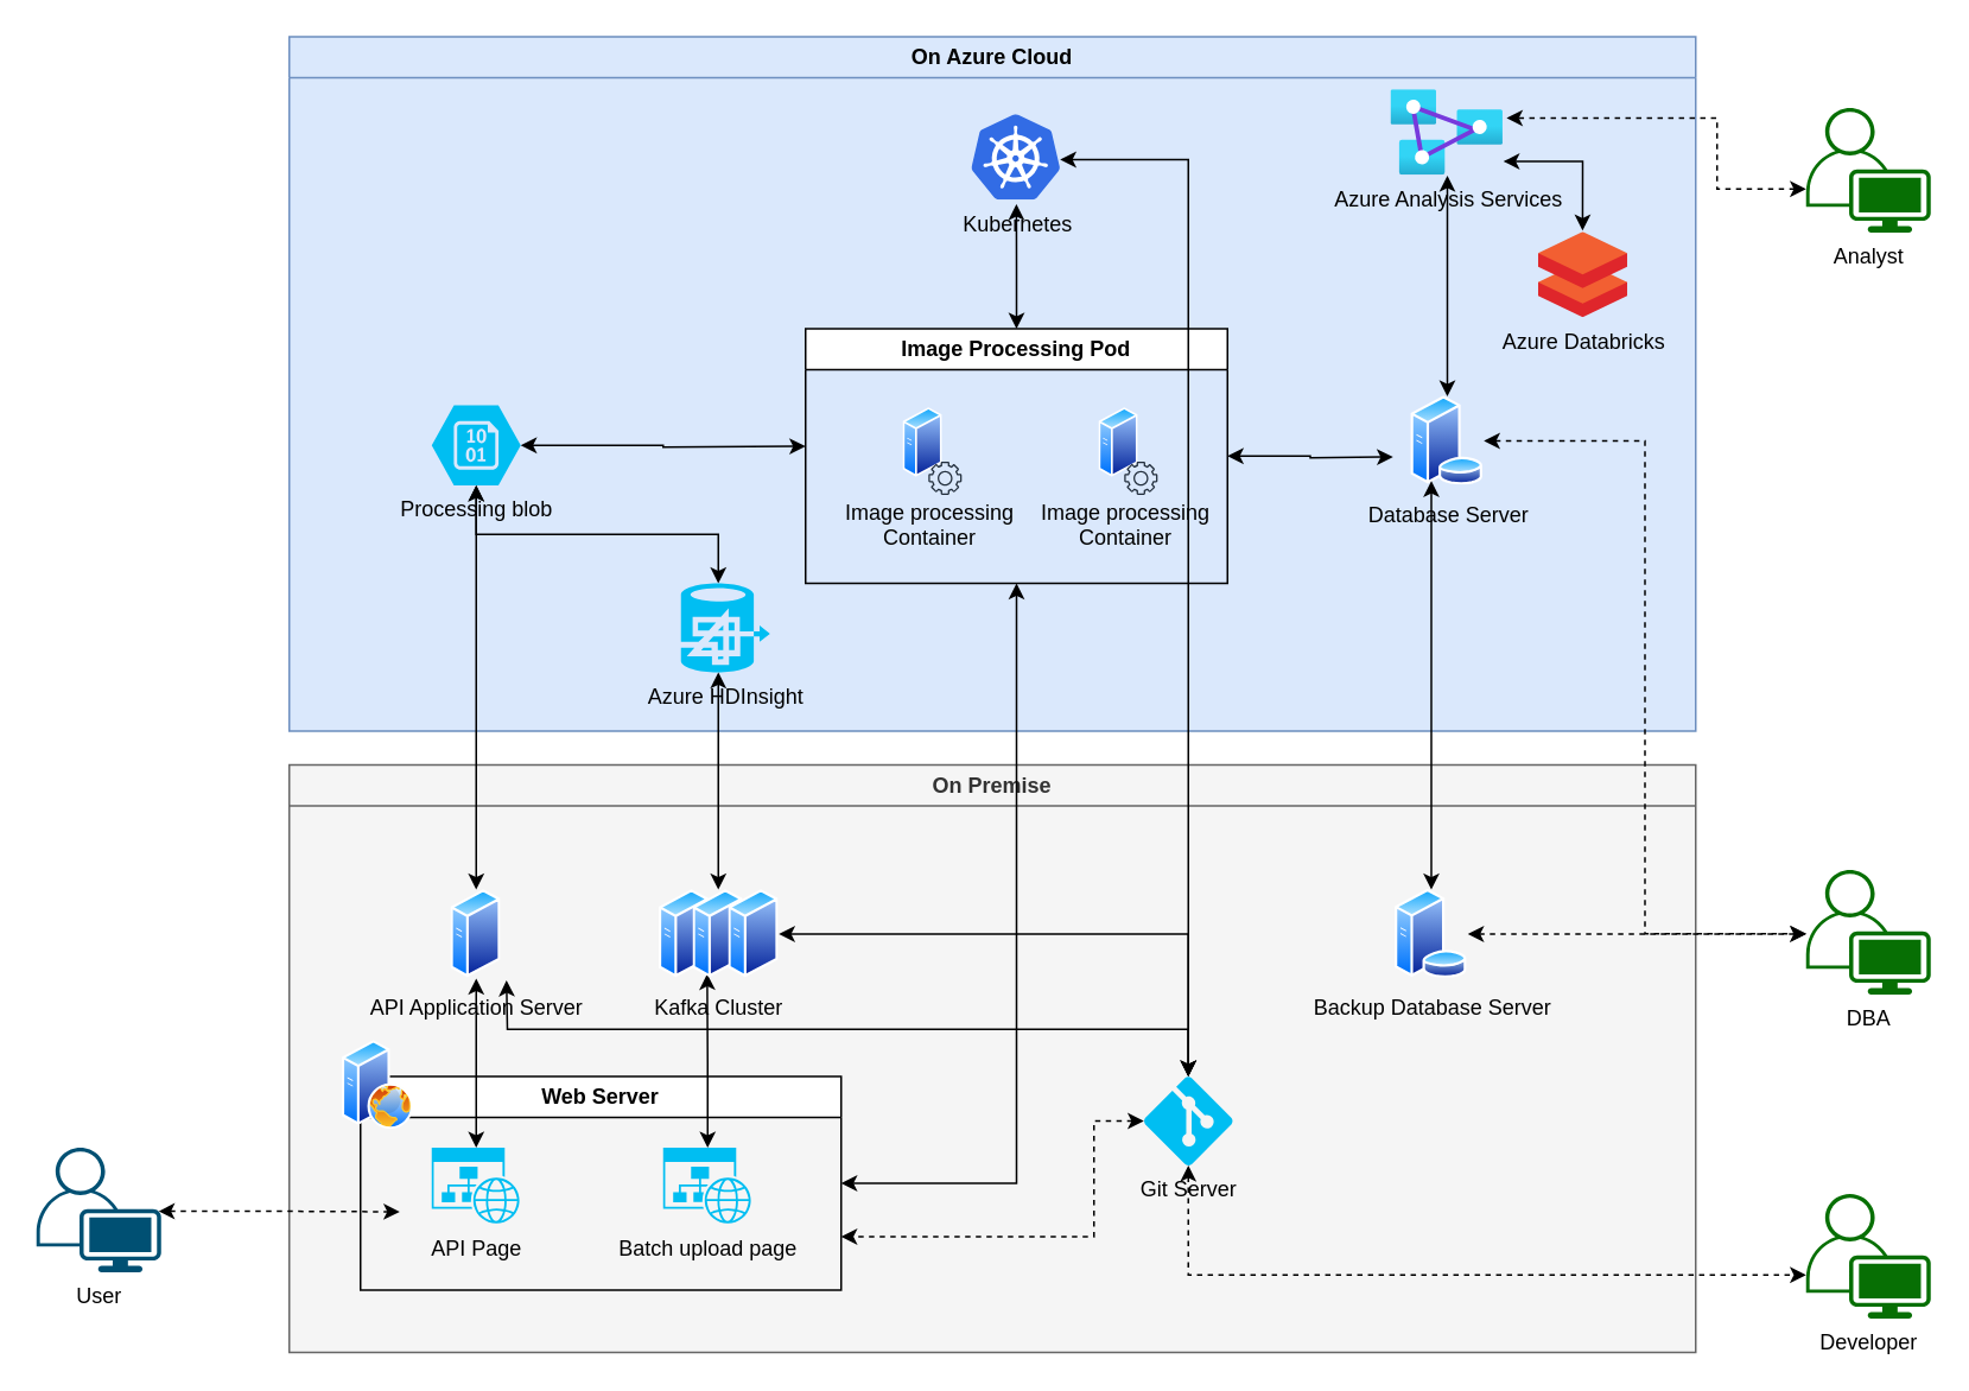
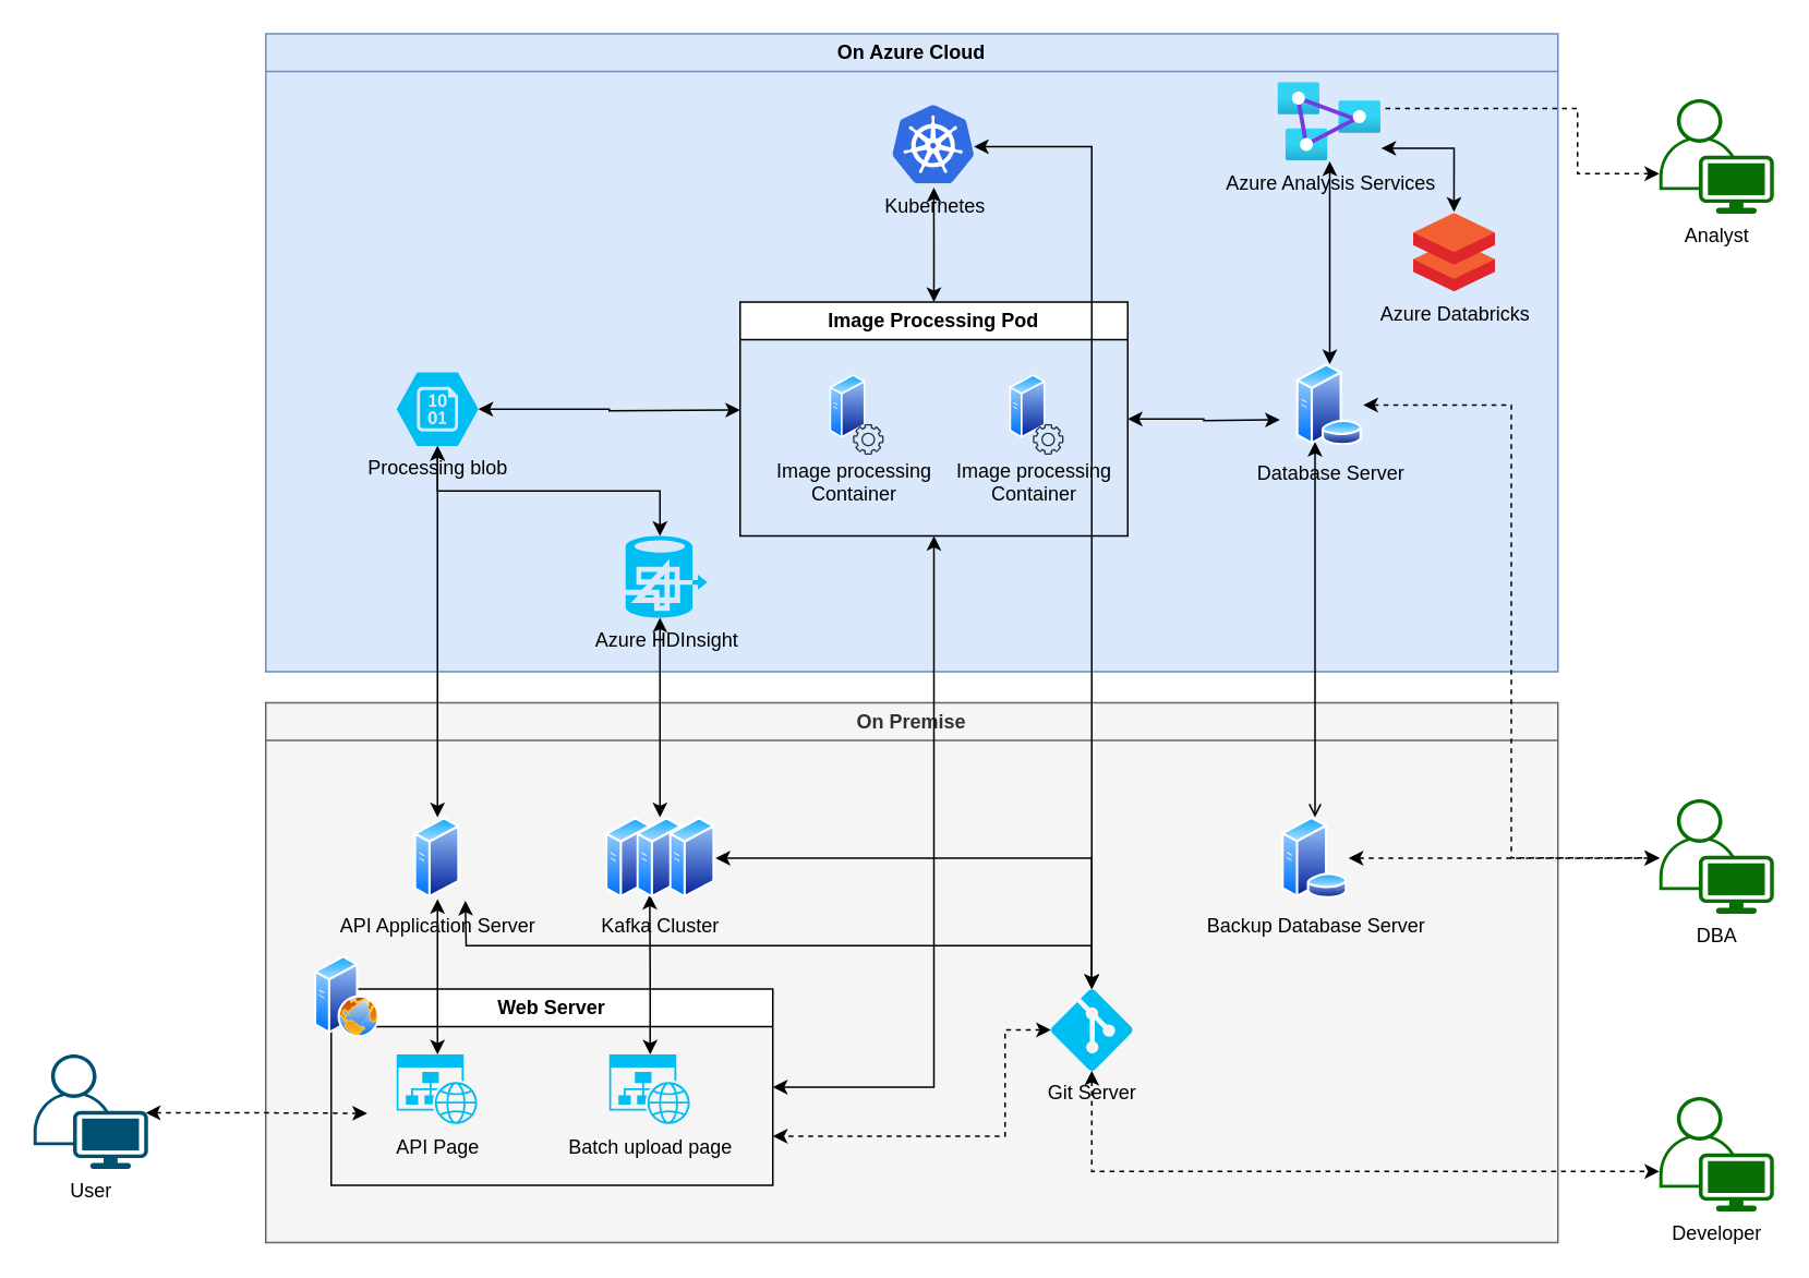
  <mxCell id="0" />
  <mxCell id="1" parent="0" />
  <mxCell id="2" value="On Premise" style="swimlane;whiteSpace=wrap;html=1;fillColor=#f5f5f5;fontColor=#333333;strokeColor=#666666;swimlaneFillColor=#F5F5F5;" vertex="1" parent="1"><mxGeometry x="162" y="429" width="790" height="330" as="geometry" /></mxCell>
  <mxCell id="3" value="Web Server" style="swimlane;whiteSpace=wrap;html=1;movable=1;resizable=1;rotatable=1;deletable=1;editable=1;connectable=1;" vertex="1" parent="2"><mxGeometry x="40" y="175" width="270" height="120" as="geometry" /></mxCell>
  <mxCell id="4" value="Batch upload page" style="verticalLabelPosition=bottom;html=1;verticalAlign=top;align=center;strokeColor=none;fillColor=#00BEF2;shape=mxgraph.azure.website_generic;pointerEvents=1;movable=1;resizable=1;rotatable=1;deletable=1;editable=1;connectable=1;" vertex="1" parent="3"><mxGeometry x="170" y="40" width="50" height="42.5" as="geometry" /></mxCell>
  <mxCell id="5" value="API Page" style="verticalLabelPosition=bottom;html=1;verticalAlign=top;align=center;strokeColor=none;fillColor=#00BEF2;shape=mxgraph.azure.website_generic;pointerEvents=1;movable=1;resizable=1;rotatable=1;deletable=1;editable=1;connectable=1;" vertex="1" parent="3"><mxGeometry x="40" y="40" width="50" height="42.5" as="geometry" /></mxCell>
  <mxCell id="6" value="" style="aspect=fixed;perimeter=ellipsePerimeter;html=1;align=center;shadow=0;dashed=0;spacingTop=3;image;image=img/lib/active_directory/web_server.svg;movable=1;resizable=1;rotatable=1;deletable=1;editable=1;connectable=1;" vertex="1" parent="3"><mxGeometry x="-10" y="-20" width="40" height="50" as="geometry" /></mxCell>
  <mxCell id="7" value="&lt;div&gt;API Application Server&lt;br&gt;&lt;/div&gt;" style="aspect=fixed;perimeter=ellipsePerimeter;html=1;align=center;shadow=0;dashed=0;spacingTop=3;image;image=img/lib/active_directory/generic_server.svg;movable=1;resizable=1;rotatable=1;deletable=1;editable=1;connectable=1;labelBackgroundColor=none;" vertex="1" parent="2"><mxGeometry x="91" y="70" width="28.0" height="50" as="geometry" /></mxCell>
  <mxCell id="8" style="edgeStyle=orthogonalEdgeStyle;rounded=0;orthogonalLoop=1;jettySize=auto;html=1;exitX=0.5;exitY=0;exitDx=0;exitDy=0;exitPerimeter=0;startArrow=classic;startFill=1;movable=1;resizable=1;rotatable=1;deletable=1;editable=1;connectable=1;" edge="1" parent="2" source="5" target="7"><mxGeometry relative="1" as="geometry" /></mxCell>
  <mxCell id="9" style="edgeStyle=orthogonalEdgeStyle;rounded=0;orthogonalLoop=1;jettySize=auto;html=1;exitX=0.5;exitY=0;exitDx=0;exitDy=0;exitPerimeter=0;startArrow=classic;startFill=1;movable=1;resizable=1;rotatable=1;deletable=1;editable=1;connectable=1;entryX=0.25;entryY=1;entryDx=0;entryDy=0;" edge="1" parent="2" source="4" target="12"><mxGeometry relative="1" as="geometry"><mxPoint x="230" y="150" as="targetPoint" /></mxGeometry></mxCell>
  <mxCell id="10" value="" style="group" vertex="1" connectable="0" parent="2"><mxGeometry x="208" y="70" width="67" height="50" as="geometry" /></mxCell>
  <mxCell id="11" value="" style="aspect=fixed;perimeter=ellipsePerimeter;html=1;align=center;shadow=0;dashed=0;spacingTop=3;image;image=img/lib/active_directory/generic_server.svg;movable=1;resizable=1;rotatable=1;deletable=1;editable=1;connectable=1;" vertex="1" parent="10"><mxGeometry width="28.0" height="50" as="geometry" /></mxCell>
  <mxCell id="12" value="Kafka Cluster" style="aspect=fixed;perimeter=ellipsePerimeter;html=1;align=center;shadow=0;dashed=0;spacingTop=3;image;image=img/lib/active_directory/generic_server.svg;movable=1;resizable=1;rotatable=1;deletable=1;editable=1;connectable=1;labelBackgroundColor=none;" vertex="1" parent="10"><mxGeometry x="19" width="28.0" height="50" as="geometry" /></mxCell>
  <mxCell id="13" value="" style="aspect=fixed;perimeter=ellipsePerimeter;html=1;align=center;shadow=0;dashed=0;spacingTop=3;image;image=img/lib/active_directory/generic_server.svg;movable=1;resizable=1;rotatable=1;deletable=1;editable=1;connectable=1;" vertex="1" parent="10"><mxGeometry x="39" width="28.0" height="50" as="geometry" /></mxCell>
  <mxCell id="14" value="Backup Database Server" style="aspect=fixed;perimeter=ellipsePerimeter;html=1;align=center;shadow=0;dashed=0;spacingTop=3;image;image=img/lib/active_directory/database_server.svg;labelBackgroundColor=none;" vertex="1" parent="2"><mxGeometry x="621" y="70" width="41" height="50" as="geometry" /></mxCell>
  <mxCell id="15" style="edgeStyle=orthogonalEdgeStyle;rounded=0;orthogonalLoop=1;jettySize=auto;html=1;exitX=0.5;exitY=0;exitDx=0;exitDy=0;exitPerimeter=0;startArrow=classic;startFill=1;" edge="1" parent="2" source="18"><mxGeometry relative="1" as="geometry"><mxPoint x="122" y="121" as="targetPoint" /></mxGeometry></mxCell>
  <mxCell id="16" style="edgeStyle=orthogonalEdgeStyle;rounded=0;orthogonalLoop=1;jettySize=auto;html=1;exitX=0.5;exitY=0;exitDx=0;exitDy=0;exitPerimeter=0;entryX=1;entryY=0.5;entryDx=0;entryDy=0;startArrow=classic;startFill=1;" edge="1" parent="2" source="18" target="13"><mxGeometry relative="1" as="geometry" /></mxCell>
  <mxCell id="17" style="edgeStyle=orthogonalEdgeStyle;rounded=0;orthogonalLoop=1;jettySize=auto;html=1;exitX=0;exitY=0.5;exitDx=0;exitDy=0;exitPerimeter=0;entryX=1;entryY=0.75;entryDx=0;entryDy=0;startArrow=classic;startFill=1;dashed=1;" edge="1" parent="2" source="18" target="3"><mxGeometry relative="1" as="geometry"><Array as="points"><mxPoint x="452" y="200" /><mxPoint x="452" y="265" /></Array></mxGeometry></mxCell>
  <mxCell id="18" value="Git Server" style="verticalLabelPosition=bottom;html=1;verticalAlign=top;align=center;strokeColor=none;fillColor=#00BEF2;shape=mxgraph.azure.git_repository;" vertex="1" parent="2"><mxGeometry x="480" y="175" width="50" height="50" as="geometry" /></mxCell>
  <mxCell id="19" value="On Azure Cloud" style="swimlane;whiteSpace=wrap;html=1;startSize=23;fillColor=#dae8fc;strokeColor=#6c8ebf;fillStyle=auto;swimlaneFillColor=#DAE8FC;" vertex="1" parent="1"><mxGeometry x="162" y="20" width="790" height="390" as="geometry" /></mxCell>
  <mxCell id="20" value="Processing blob" style="verticalLabelPosition=bottom;html=1;verticalAlign=top;align=center;strokeColor=none;fillColor=#00BEF2;shape=mxgraph.azure.storage_blob;" vertex="1" parent="19"><mxGeometry x="80" y="207" width="50" height="45" as="geometry" /></mxCell>
  <mxCell id="21" style="edgeStyle=orthogonalEdgeStyle;rounded=0;orthogonalLoop=1;jettySize=auto;html=1;exitX=0.42;exitY=0;exitDx=0;exitDy=0;exitPerimeter=0;entryX=0.5;entryY=1;entryDx=0;entryDy=0;entryPerimeter=0;startArrow=classic;startFill=1;" edge="1" parent="19" source="22" target="20"><mxGeometry relative="1" as="geometry" /></mxCell>
  <mxCell id="22" value="Azure HDInsight" style="verticalLabelPosition=bottom;html=1;verticalAlign=top;align=center;strokeColor=none;fillColor=#00BEF2;shape=mxgraph.azure.hdinsight;" vertex="1" parent="19"><mxGeometry x="220" y="307" width="50" height="50" as="geometry" /></mxCell>
  <mxCell id="23" value="Kubernetes" style="sketch=0;aspect=fixed;html=1;points=[];align=center;image;fontSize=12;image=img/lib/mscae/Kubernetes.svg;labelBackgroundColor=none;" vertex="1" parent="19"><mxGeometry x="383.5" y="44" width="50" height="48" as="geometry" /></mxCell>
  <mxCell id="24" style="edgeStyle=orthogonalEdgeStyle;rounded=0;orthogonalLoop=1;jettySize=auto;html=1;exitX=0.5;exitY=0;exitDx=0;exitDy=0;startArrow=classic;startFill=1;" edge="1" parent="19" source="25"><mxGeometry relative="1" as="geometry"><mxPoint x="408.429" y="94" as="targetPoint" /></mxGeometry></mxCell>
  <mxCell id="25" value="Image Processing Pod" style="swimlane;whiteSpace=wrap;html=1;labelBackgroundColor=#FFFFFF;" vertex="1" parent="19"><mxGeometry x="290" y="164" width="237" height="143" as="geometry" /></mxCell>
  <mxCell id="26" value="" style="group" vertex="1" connectable="0" parent="25"><mxGeometry x="15" y="30" width="110" height="80" as="geometry" /></mxCell>
  <mxCell id="27" value="" style="group;verticalAlign=bottom;horizontal=1;labelBackgroundColor=#FFFFFF;" vertex="1" connectable="0" parent="26"><mxGeometry x="40.003" y="14.359" width="35.039" height="57.436" as="geometry" /></mxCell>
  <mxCell id="28" value="" style="aspect=fixed;perimeter=ellipsePerimeter;html=1;align=center;shadow=0;dashed=0;spacingTop=3;image;image=img/lib/active_directory/generic_server.svg;" vertex="1" parent="27"><mxGeometry width="22.093" height="39.452" as="geometry" /></mxCell>
  <mxCell id="29" value="" style="sketch=0;outlineConnect=0;fontColor=#232F3E;gradientColor=none;fillColor=#232F3D;strokeColor=none;dashed=0;verticalLabelPosition=bottom;verticalAlign=top;align=center;html=1;fontSize=12;fontStyle=0;aspect=fixed;pointerEvents=1;shape=mxgraph.aws4.gear;" vertex="1" parent="27"><mxGeometry x="14.016" y="30.229" width="18.688" height="18.688" as="geometry" /></mxCell>
  <mxCell id="30" value="Image processing Container" style="text;whiteSpace=wrap;html=1;align=center;" vertex="1" parent="26"><mxGeometry y="60" width="110" height="20" as="geometry" /></mxCell>
  <mxCell id="31" value="" style="group" vertex="1" connectable="0" parent="25"><mxGeometry x="125" y="30.0" width="110" height="80" as="geometry" /></mxCell>
  <mxCell id="32" value="" style="group;verticalAlign=bottom;horizontal=1;labelBackgroundColor=#FFFFFF;" vertex="1" connectable="0" parent="31"><mxGeometry x="40.003" y="14.359" width="35.039" height="57.436" as="geometry" /></mxCell>
  <mxCell id="33" value="" style="aspect=fixed;perimeter=ellipsePerimeter;html=1;align=center;shadow=0;dashed=0;spacingTop=3;image;image=img/lib/active_directory/generic_server.svg;" vertex="1" parent="32"><mxGeometry width="22.093" height="39.452" as="geometry" /></mxCell>
  <mxCell id="34" value="" style="sketch=0;outlineConnect=0;fontColor=#232F3E;gradientColor=none;fillColor=#232F3D;strokeColor=none;dashed=0;verticalLabelPosition=bottom;verticalAlign=top;align=center;html=1;fontSize=12;fontStyle=0;aspect=fixed;pointerEvents=1;shape=mxgraph.aws4.gear;" vertex="1" parent="32"><mxGeometry x="14.016" y="30.229" width="18.688" height="18.688" as="geometry" /></mxCell>
  <mxCell id="35" value="Image processing Container" style="text;whiteSpace=wrap;html=1;align=center;" vertex="1" parent="31"><mxGeometry y="60" width="110" height="20" as="geometry" /></mxCell>
  <mxCell id="36" style="edgeStyle=orthogonalEdgeStyle;rounded=0;orthogonalLoop=1;jettySize=auto;html=1;exitX=0.5;exitY=0;exitDx=0;exitDy=0;startArrow=classic;startFill=1;" edge="1" parent="19" source="37" target="38"><mxGeometry relative="1" as="geometry" /></mxCell>
  <mxCell id="37" value="Database Server" style="aspect=fixed;perimeter=ellipsePerimeter;html=1;align=center;shadow=0;dashed=0;spacingTop=3;image;image=img/lib/active_directory/database_server.svg;labelBackgroundColor=none;" vertex="1" parent="19"><mxGeometry x="630" y="202" width="41" height="50" as="geometry" /></mxCell>
  <mxCell id="38" value="Azure Analysis Services" style="aspect=fixed;html=1;points=[];align=center;image;fontSize=12;image=img/lib/azure2/analytics/Analysis_Services.svg;labelBackgroundColor=none;" vertex="1" parent="19"><mxGeometry x="619" y="30" width="63" height="48" as="geometry" /></mxCell>
  <mxCell id="39" value="Azure Databricks" style="sketch=0;aspect=fixed;html=1;points=[];align=center;image;fontSize=12;image=img/lib/mscae/Databricks.svg;labelBackgroundColor=none;fillStyle=auto;fillColor=default;gradientColor=none;" vertex="1" parent="19"><mxGeometry x="702" y="110" width="50" height="48" as="geometry" /></mxCell>
  <mxCell id="40" style="edgeStyle=orthogonalEdgeStyle;rounded=0;orthogonalLoop=1;jettySize=auto;html=1;exitX=0.489;exitY=-0.023;exitDx=0;exitDy=0;startArrow=classic;startFill=1;exitPerimeter=0;" edge="1" parent="19" source="39"><mxGeometry relative="1" as="geometry"><mxPoint x="660.5" y="212" as="sourcePoint" /><mxPoint x="682" y="70" as="targetPoint" /><Array as="points"><mxPoint x="727" y="70" /></Array></mxGeometry></mxCell>
  <mxCell id="41" style="edgeStyle=orthogonalEdgeStyle;rounded=0;orthogonalLoop=1;jettySize=auto;html=1;exitX=0.98;exitY=0.51;exitDx=0;exitDy=0;exitPerimeter=0;startArrow=classic;startFill=1;dashed=1;" edge="1" parent="1" source="42"><mxGeometry relative="1" as="geometry"><mxPoint x="224" y="680" as="targetPoint" /></mxGeometry></mxCell>
  <mxCell id="42" value="User" style="points=[[0.35,0,0],[0.98,0.51,0],[1,0.71,0],[0.67,1,0],[0,0.795,0],[0,0.65,0]];verticalLabelPosition=bottom;sketch=0;html=1;verticalAlign=top;aspect=fixed;align=center;pointerEvents=1;shape=mxgraph.cisco19.user;fillColor=#005073;strokeColor=none;" vertex="1" parent="1"><mxGeometry x="20" y="644" width="70" height="70" as="geometry" /></mxCell>
  <mxCell id="43" style="edgeStyle=orthogonalEdgeStyle;rounded=0;orthogonalLoop=1;jettySize=auto;html=1;exitX=0.5;exitY=0;exitDx=0;exitDy=0;entryX=0.42;entryY=1;entryDx=0;entryDy=0;entryPerimeter=0;startArrow=classic;startFill=1;" edge="1" parent="1" source="12" target="22"><mxGeometry relative="1" as="geometry" /></mxCell>
  <mxCell id="44" style="edgeStyle=orthogonalEdgeStyle;rounded=0;orthogonalLoop=1;jettySize=auto;html=1;exitX=0.5;exitY=0;exitDx=0;exitDy=0;entryX=0.5;entryY=1;entryDx=0;entryDy=0;entryPerimeter=0;startArrow=classic;startFill=1;" edge="1" parent="1" source="7" target="20"><mxGeometry relative="1" as="geometry" /></mxCell>
  <mxCell id="45" style="edgeStyle=orthogonalEdgeStyle;rounded=0;orthogonalLoop=1;jettySize=auto;html=1;exitX=1;exitY=0.5;exitDx=0;exitDy=0;exitPerimeter=0;startArrow=classic;startFill=1;" edge="1" parent="1" source="20"><mxGeometry relative="1" as="geometry"><mxPoint x="452" y="250" as="targetPoint" /></mxGeometry></mxCell>
  <mxCell id="46" style="edgeStyle=orthogonalEdgeStyle;rounded=0;orthogonalLoop=1;jettySize=auto;html=1;exitX=0.5;exitY=1;exitDx=0;exitDy=0;entryX=1;entryY=0.5;entryDx=0;entryDy=0;startArrow=classic;startFill=1;" edge="1" parent="1" source="25" target="3"><mxGeometry relative="1" as="geometry" /></mxCell>
  <mxCell id="47" style="edgeStyle=orthogonalEdgeStyle;rounded=0;orthogonalLoop=1;jettySize=auto;html=1;exitX=1;exitY=0.5;exitDx=0;exitDy=0;startArrow=classic;startFill=1;" edge="1" parent="1" source="25"><mxGeometry relative="1" as="geometry"><mxPoint x="782" y="256" as="targetPoint" /></mxGeometry></mxCell>
- <mxCell id="48" style="edgeStyle=orthogonalEdgeStyle;rounded=0;orthogonalLoop=1;jettySize=auto;html=1;exitX=0.25;exitY=1;exitDx=0;exitDy=0;entryX=0.5;entryY=0;entryDx=0;entryDy=0;startArrow=classic;startFill=1;" edge="1" parent="1" source="37" target="14"><mxGeometry relative="1" as="geometry" /></mxCell>
+ <mxCell id="48" style="edgeStyle=orthogonalEdgeStyle;rounded=0;orthogonalLoop=1;jettySize=auto;html=1;exitX=0.25;exitY=1;exitDx=0;exitDy=0;entryX=0.5;entryY=0;entryDx=0;entryDy=0;startArrow=classic;startFill=1;endArrow=open;" edge="1" parent="1" source="37" target="14"><mxGeometry relative="1" as="geometry" /></mxCell>
  <mxCell id="49" style="edgeStyle=orthogonalEdgeStyle;rounded=0;orthogonalLoop=1;jettySize=auto;html=1;exitX=0.5;exitY=0;exitDx=0;exitDy=0;exitPerimeter=0;entryX=0.99;entryY=0.521;entryDx=0;entryDy=0;entryPerimeter=0;startArrow=classic;startFill=1;" edge="1" parent="1" source="18" target="23"><mxGeometry relative="1" as="geometry" /></mxCell>
  <mxCell id="50" value="Developer" style="points=[[0.35,0,0],[0.98,0.51,0],[1,0.71,0],[0.67,1,0],[0,0.795,0],[0,0.65,0]];verticalLabelPosition=bottom;sketch=0;html=1;verticalAlign=top;aspect=fixed;align=center;pointerEvents=1;shape=mxgraph.cisco19.user;fillColor=#076f04;strokeColor=none;" vertex="1" parent="1"><mxGeometry x="1014" y="670" width="70" height="70" as="geometry" /></mxCell>
  <mxCell id="51" style="edgeStyle=orthogonalEdgeStyle;rounded=0;orthogonalLoop=1;jettySize=auto;html=1;exitX=0.5;exitY=1;exitDx=0;exitDy=0;exitPerimeter=0;entryX=0;entryY=0.65;entryDx=0;entryDy=0;entryPerimeter=0;startArrow=classic;startFill=1;dashed=1;" edge="1" parent="1" source="18" target="50"><mxGeometry relative="1" as="geometry" /></mxCell>
  <mxCell id="52" value="DBA" style="points=[[0.35,0,0],[0.98,0.51,0],[1,0.71,0],[0.67,1,0],[0,0.795,0],[0,0.65,0]];verticalLabelPosition=bottom;sketch=0;html=1;verticalAlign=top;aspect=fixed;align=center;pointerEvents=1;shape=mxgraph.cisco19.user;fillColor=#076f04;strokeColor=none;" vertex="1" parent="1"><mxGeometry x="1014" y="488" width="70" height="70" as="geometry" /></mxCell>
  <mxCell id="53" style="edgeStyle=orthogonalEdgeStyle;rounded=0;orthogonalLoop=1;jettySize=auto;html=1;exitX=1;exitY=0.5;exitDx=0;exitDy=0;startArrow=classic;startFill=1;dashed=1;" edge="1" parent="1" source="14"><mxGeometry relative="1" as="geometry"><mxPoint x="1014" y="524" as="targetPoint" /></mxGeometry></mxCell>
  <mxCell id="54" style="edgeStyle=orthogonalEdgeStyle;rounded=0;orthogonalLoop=1;jettySize=auto;html=1;exitX=1;exitY=0.5;exitDx=0;exitDy=0;startArrow=classic;startFill=1;entryX=0.003;entryY=0.512;entryDx=0;entryDy=0;entryPerimeter=0;dashed=1;" edge="1" parent="1" source="37" target="52"><mxGeometry relative="1" as="geometry"><mxPoint x="1014" y="530" as="targetPoint" /></mxGeometry></mxCell>
- <mxCell id="55" style="edgeStyle=orthogonalEdgeStyle;rounded=0;orthogonalLoop=1;jettySize=auto;html=1;exitX=0;exitY=0.65;exitDx=0;exitDy=0;exitPerimeter=0;entryX=1.028;entryY=0.326;entryDx=0;entryDy=0;entryPerimeter=0;dashed=1;startArrow=classic;startFill=1;" edge="1" parent="1" source="56" target="38"><mxGeometry relative="1" as="geometry"><Array as="points"><mxPoint x="964" y="106" /><mxPoint x="964" y="66" /></Array></mxGeometry></mxCell>
+ <mxCell id="55" style="edgeStyle=orthogonalEdgeStyle;rounded=0;orthogonalLoop=1;jettySize=auto;html=1;exitX=0;exitY=0.65;exitDx=0;exitDy=0;exitPerimeter=0;entryX=1.028;entryY=0.326;entryDx=0;entryDy=0;entryPerimeter=0;dashed=1;startArrow=classic;startFill=1;endArrow=none;" edge="1" parent="1" source="56" target="38"><mxGeometry relative="1" as="geometry"><Array as="points"><mxPoint x="964" y="106" /><mxPoint x="964" y="66" /></Array></mxGeometry></mxCell>
  <mxCell id="56" value="Analyst" style="points=[[0.35,0,0],[0.98,0.51,0],[1,0.71,0],[0.67,1,0],[0,0.795,0],[0,0.65,0]];verticalLabelPosition=bottom;sketch=0;html=1;verticalAlign=top;aspect=fixed;align=center;pointerEvents=1;shape=mxgraph.cisco19.user;fillColor=#076f04;strokeColor=none;" vertex="1" parent="1"><mxGeometry x="1014" y="60" width="70" height="70" as="geometry" /></mxCell>
